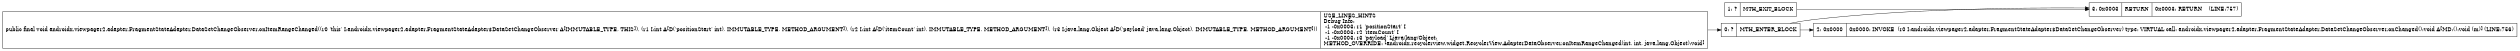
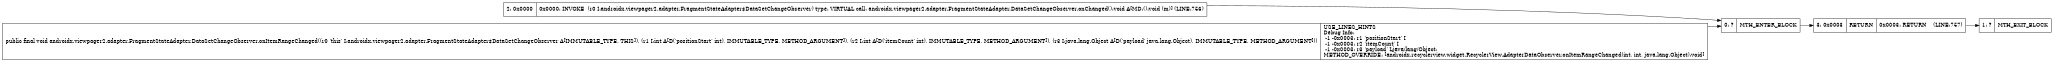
  digraph {
    rankdir=LR
    node [shape=record]
    n1 [label="{0\:\ ?|MTH_ENTER_BLOCK\l}"]
    n2 [label="{2\:\ 0x0000|0x0000: INVOKE  (r0 I:androidx.viewpager2.adapter.FragmentStateAdapter$DataSetChangeObserver) type: VIRTUAL call: androidx.viewpager2.adapter.FragmentStateAdapter.DataSetChangeObserver.onChanged():void A[MD:():void (m)] (LINE:756)\l}"]
    n3 [label="{3\:\ 0x0003|RETURN\l|0x0003: RETURN    (LINE:757)\l}"]
    n4 [label="{1\:\ ?|MTH_EXIT_BLOCK\l}"]
    n5 [label="{public final void androidx.viewpager2.adapter.FragmentStateAdapter.DataSetChangeObserver.onItemRangeChanged((r0 'this' I:androidx.viewpager2.adapter.FragmentStateAdapter$DataSetChangeObserver A[IMMUTABLE_TYPE, THIS]), (r1 I:int A[D('positionStart' int), IMMUTABLE_TYPE, METHOD_ARGUMENT]), (r2 I:int A[D('itemCount' int), IMMUTABLE_TYPE, METHOD_ARGUMENT]), (r3 I:java.lang.Object A[D('payload' java.lang.Object), IMMUTABLE_TYPE, METHOD_ARGUMENT]))  | USE_LINES_HINTS\lDebug Info:\l  \-1 \-0x0003: r1 'positionStart' I\l  \-1 \-0x0003: r2 'itemCount' I\l  \-1 \-0x0003: r3 'payload' Ljava\/lang\/Object;\lMETHOD_OVERRIDE: [androidx.recyclerview.widget.RecyclerView.AdapterDataObserver.onItemRangeChanged(int, int, java.lang.Object):void]\l}"]
-   n1 -> n2
+   n2 -> n1
    n1 -> n3
-   n4 -> n3
+   n3 -> n4
    n5 -> n1
  }
